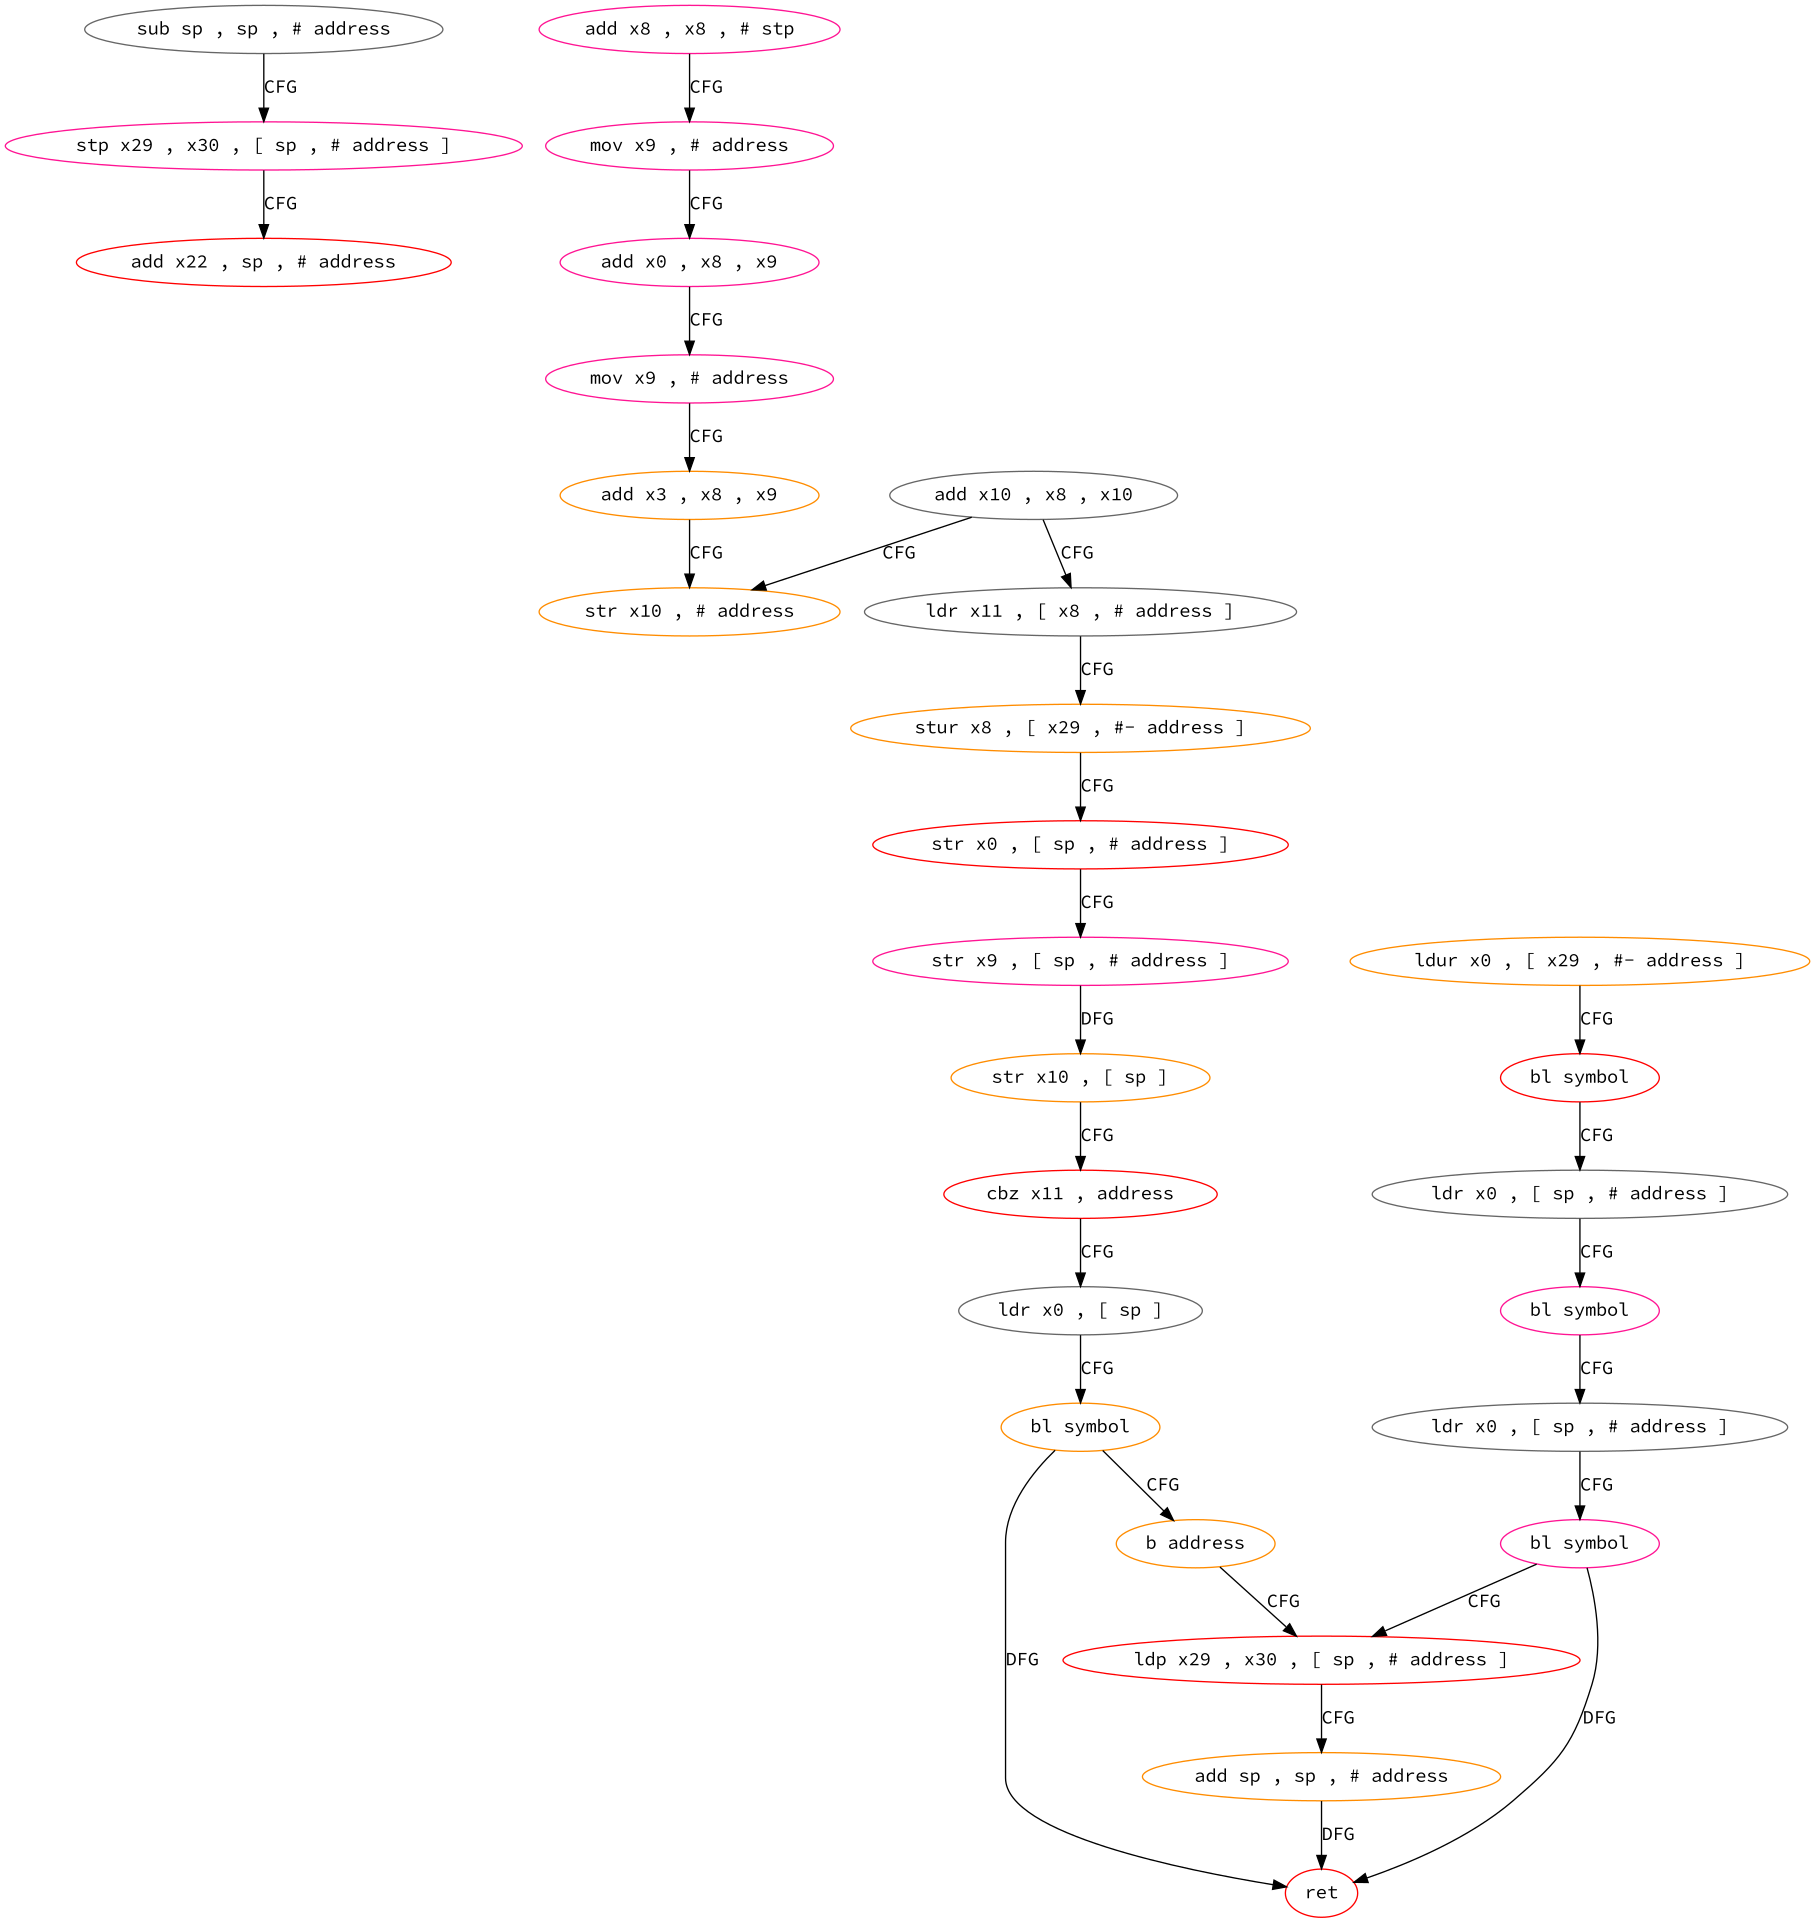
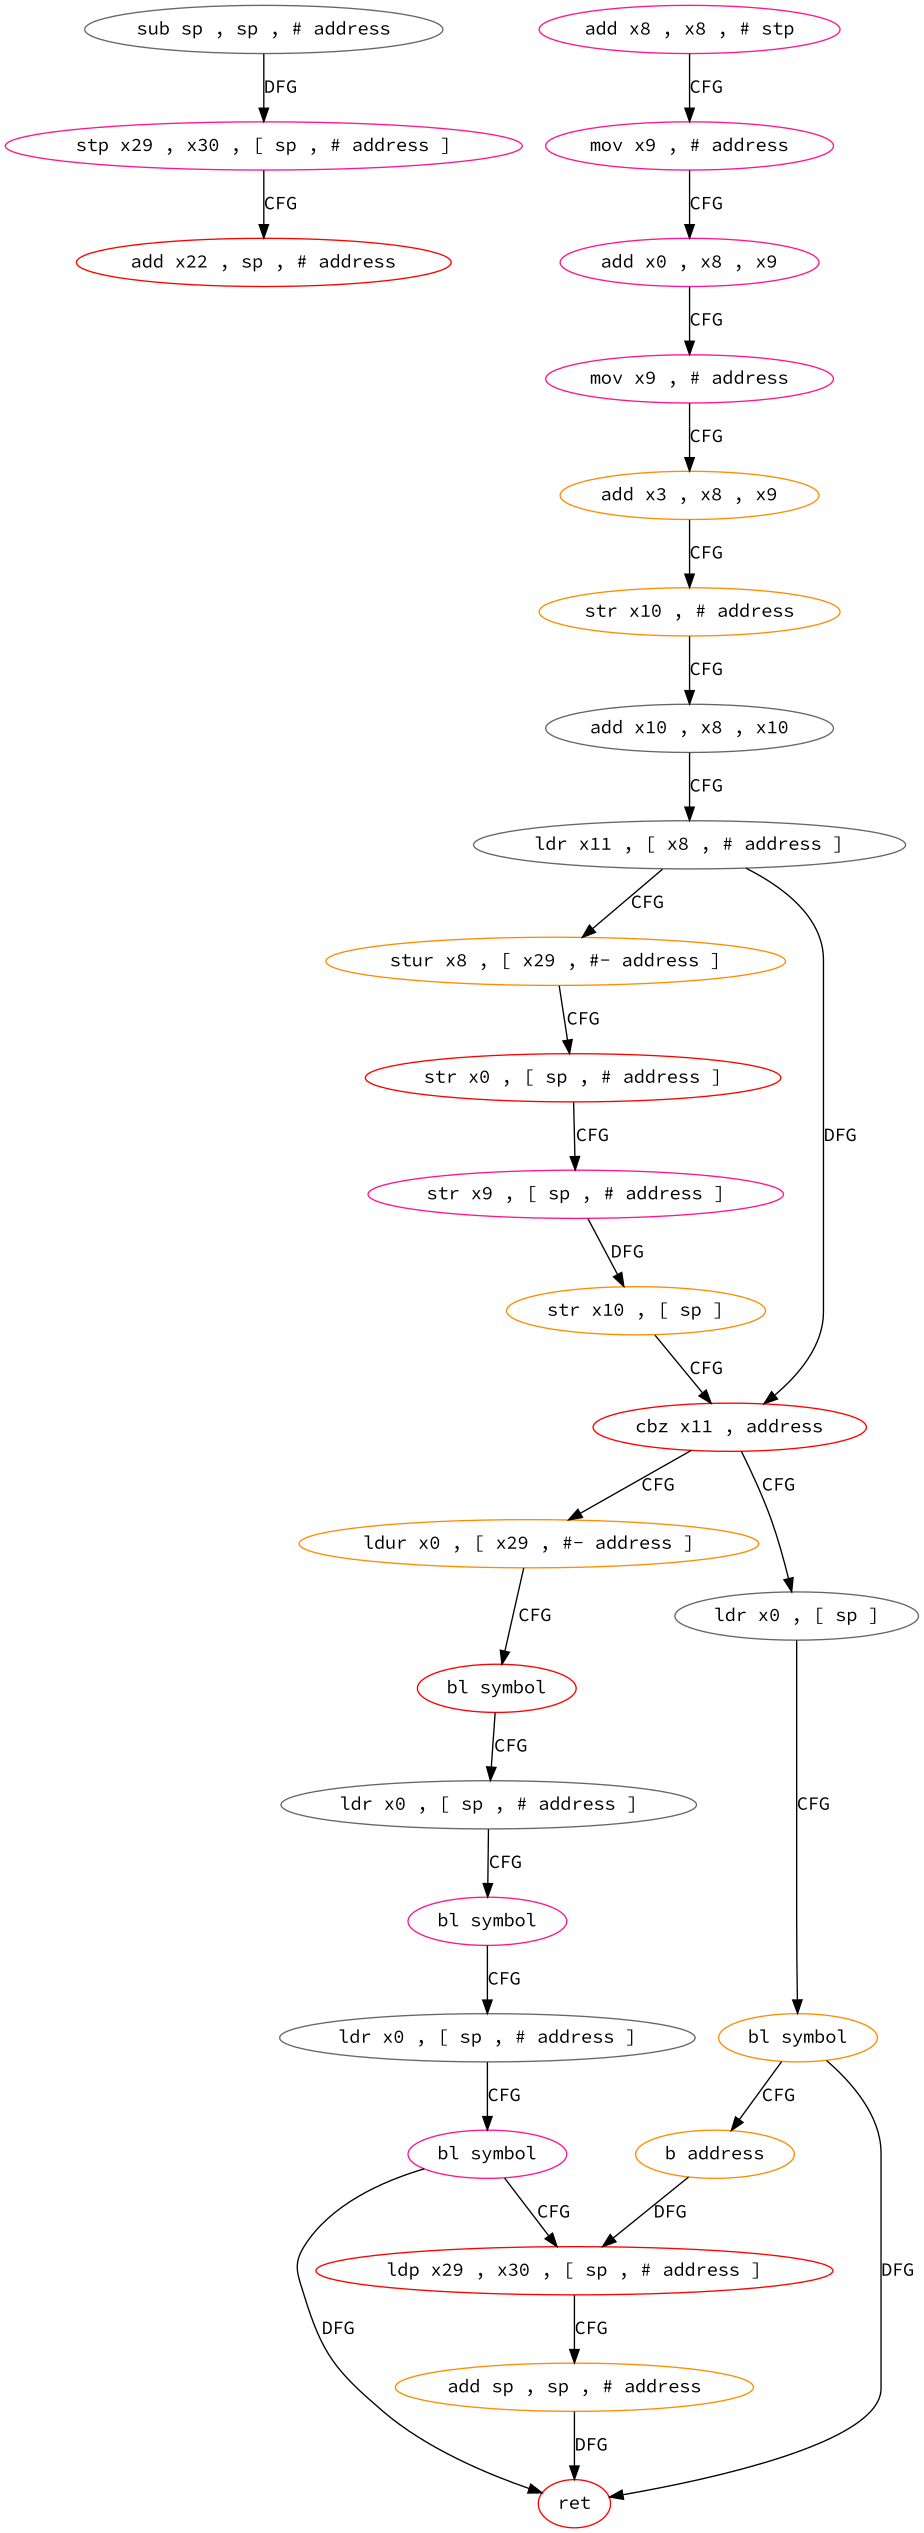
  digraph {
    fontname="Source Code Pro"
    node [color=deeppink fontname="Source Code Pro"]
    edge [fontname="Source Code Pro"]
    n1 [color=gray40 label="sub sp , sp , # address"]
    n2 [label="stp x29 , x30 , [ sp , # address ]"]
    n3 [color=red label="add x22 , sp , # address"]
    n4 [label="add x8 , x8 , # stp"]
    n5 [label="mov x9 , # address"]
    n6 [label="add x0 , x8 , x9"]
    n7 [label="mov x9 , # address"]
    n8 [color=darkorange label="add x3 , x8 , x9"]
    n9 [color=darkorange label="str x10 , # address"]
    n10 [color=gray40 label="add x10 , x8 , x10"]
    n11 [color=gray40 label="ldr x11 , [ x8 , # address ]"]
    n12 [color=darkorange label="stur x8 , [ x29 , #- address ]"]
    n13 [color=red label="cbz x11 , address"]
    n14 [color=red label="str x0 , [ sp , # address ]"]
    n15 [color=darkorange label="ldur x0 , [ x29 , #- address ]"]
    n16 [color=gray40 label="ldr x0 , [ sp ]"]
    n17 [label="str x9 , [ sp , # address ]"]
    n18 [color=darkorange label="str x10 , [ sp ]"]
    n19 [color=red label="bl symbol"]
    n20 [color=darkorange label="bl symbol"]
    n21 [color=gray40 label="ldr x0 , [ sp , # address ]"]
    n22 [color=red label=ret]
    n23 [color=darkorange label="b address"]
    n24 [label="bl symbol"]
    n25 [color=gray40 label="ldr x0 , [ sp , # address ]"]
    n26 [label="bl symbol"]
    n27 [color=red label="ldp x29 , x30 , [ sp , # address ]"]
    n28 [color=darkorange label="add sp , sp , # address"]
-   n1 -> n2 [label=CFG]
+   n1 -> n2 [label=DFG]
    n2 -> n3 [label=CFG]
    n4 -> n5 [label=CFG]
    n5 -> n6 [label=CFG]
    n6 -> n7 [label=CFG]
    n7 -> n8 [label=CFG]
    n8 -> n9 [label=CFG]
-   n10 -> n9 [label=CFG]
+   n9 -> n10 [label=CFG]
    n10 -> n11 [label=CFG]
    n11 -> n12 [label=CFG]
+   n11 -> n13 [label=DFG]
    n12 -> n14 [label=CFG]
+   n13 -> n15 [label=CFG]
    n13 -> n16 [label=CFG]
    n14 -> n17 [label=CFG]
    n15 -> n19 [label=CFG]
    n16 -> n20 [label=CFG]
    n17 -> n18 [label=DFG]
    n18 -> n13 [label=CFG]
    n19 -> n21 [label=CFG]
    n20 -> n22 [label=DFG]
    n20 -> n23 [label=CFG]
    n21 -> n24 [label=CFG]
-   n23 -> n27 [label=CFG]
+   n23 -> n27 [label=DFG]
    n24 -> n25 [label=CFG]
    n25 -> n26 [label=CFG]
    n26 -> n22 [label=DFG]
    n26 -> n27 [label=CFG]
    n27 -> n28 [label=CFG]
    n28 -> n22 [label=DFG]
  }
